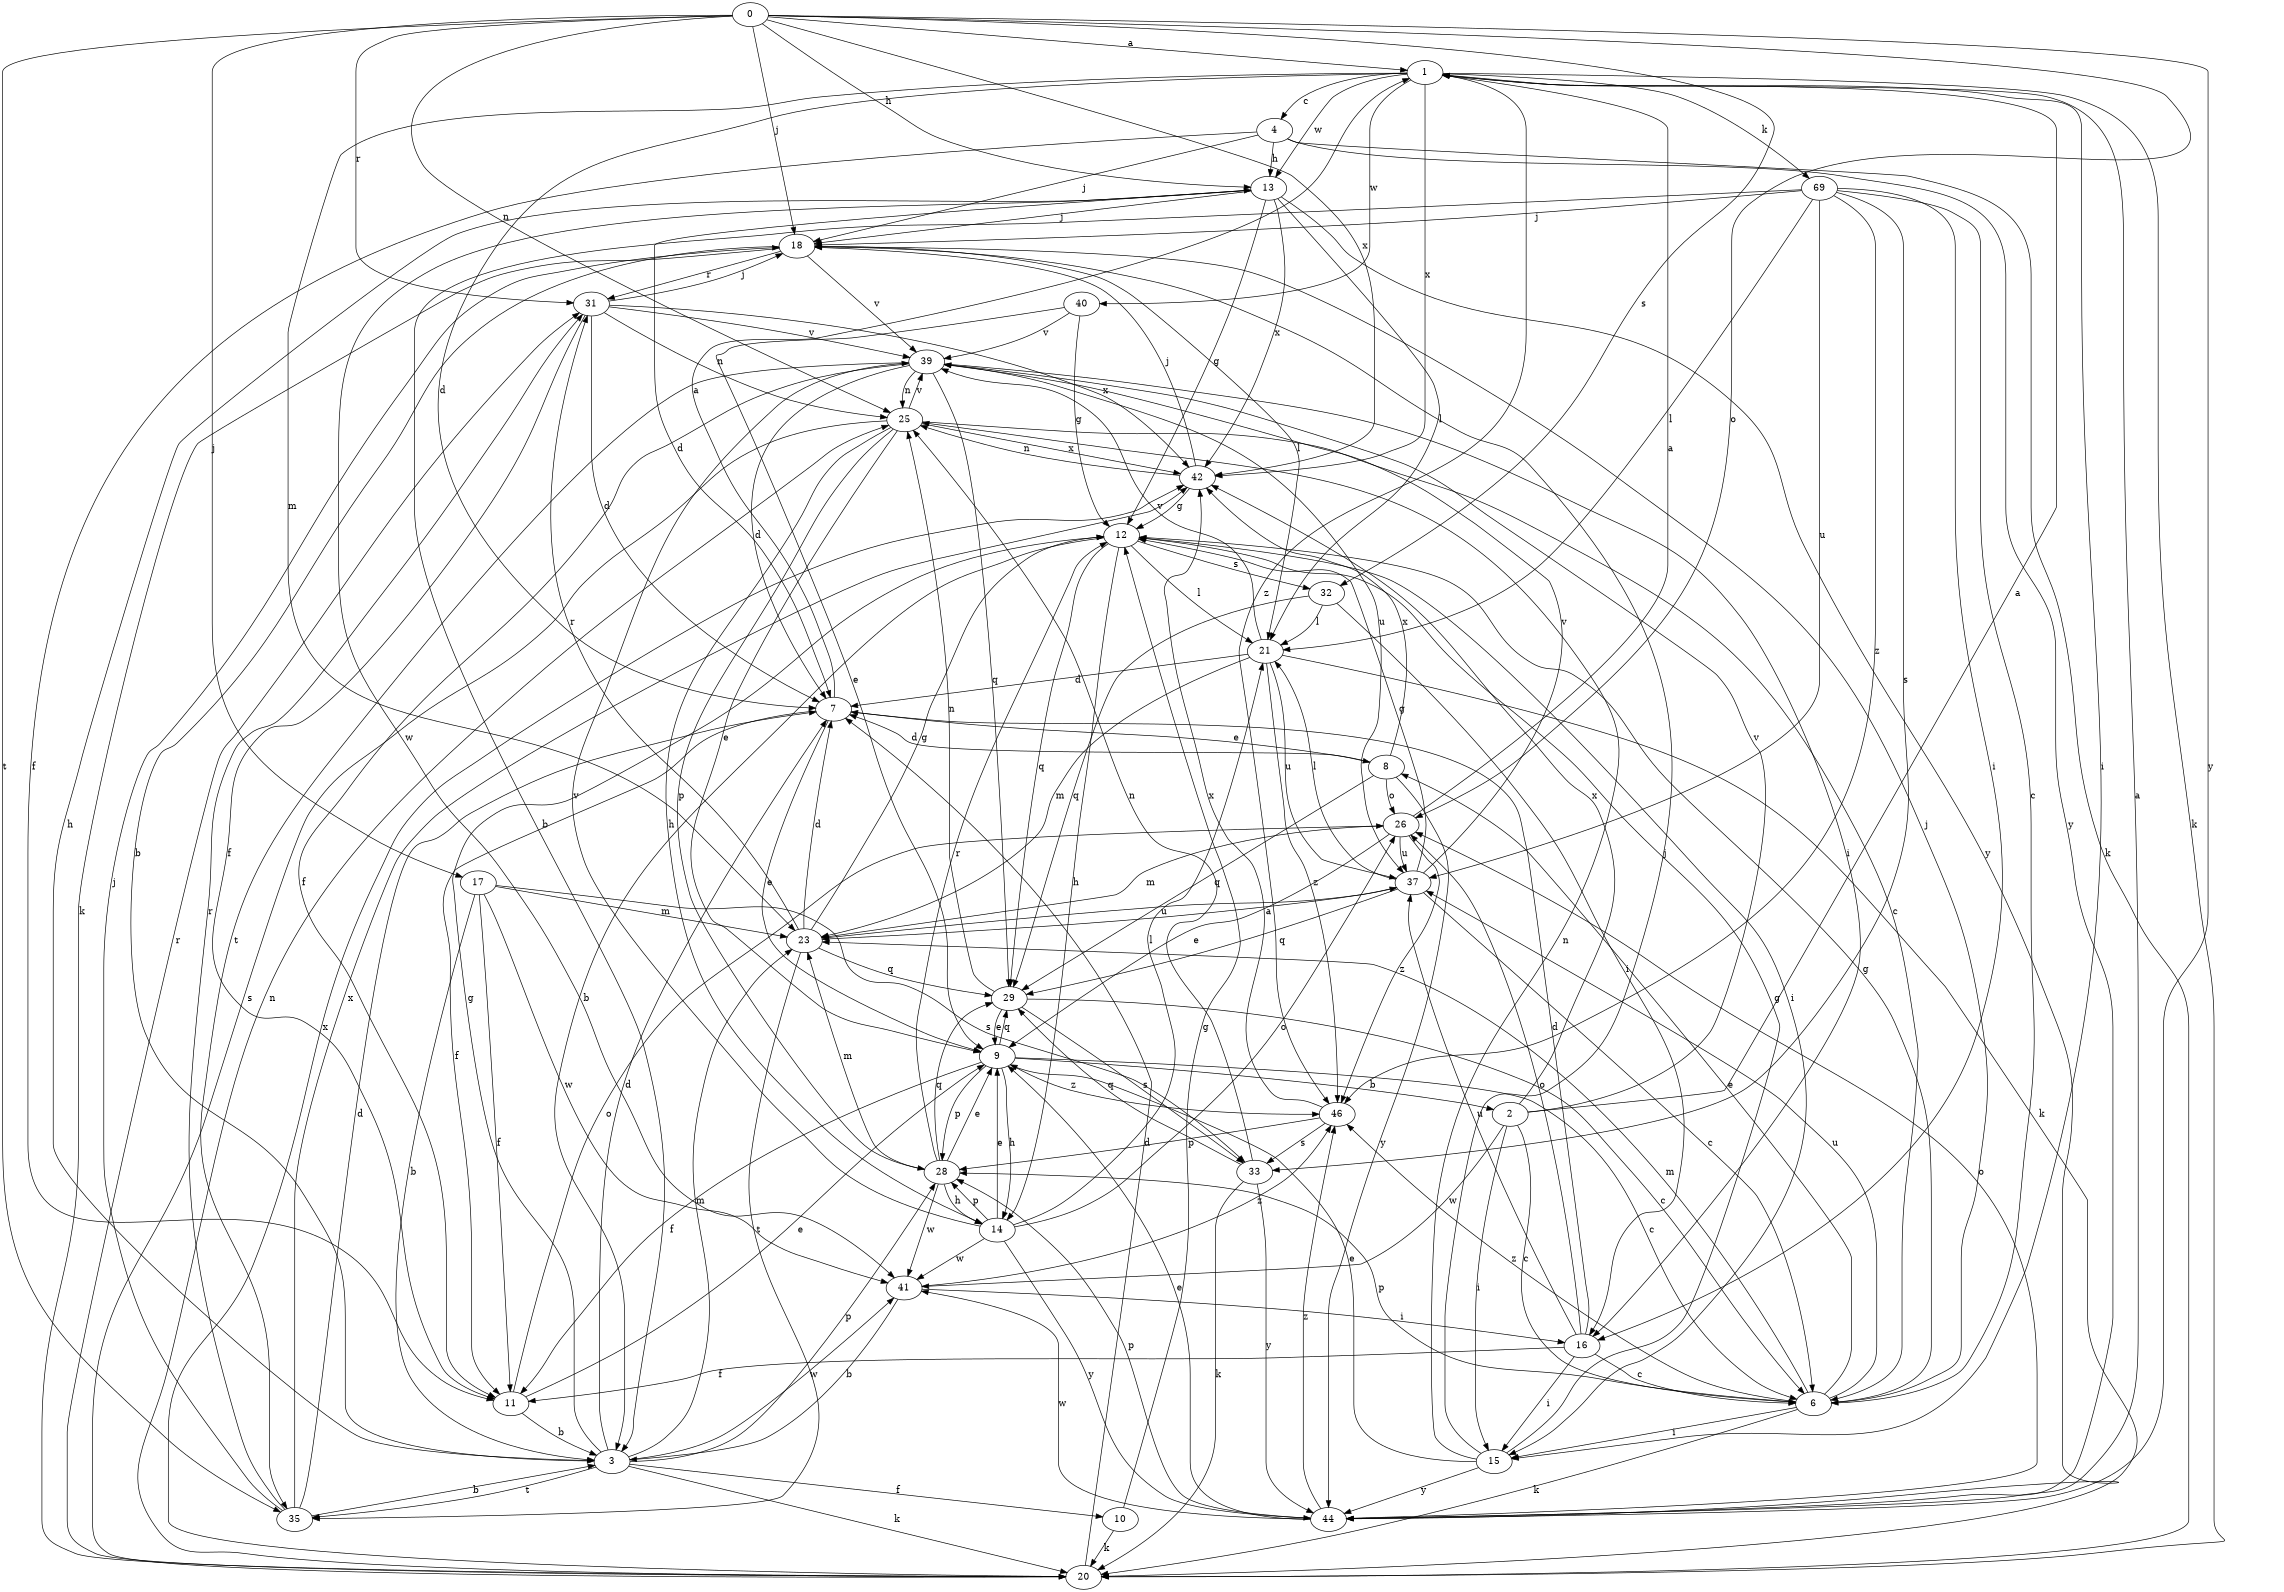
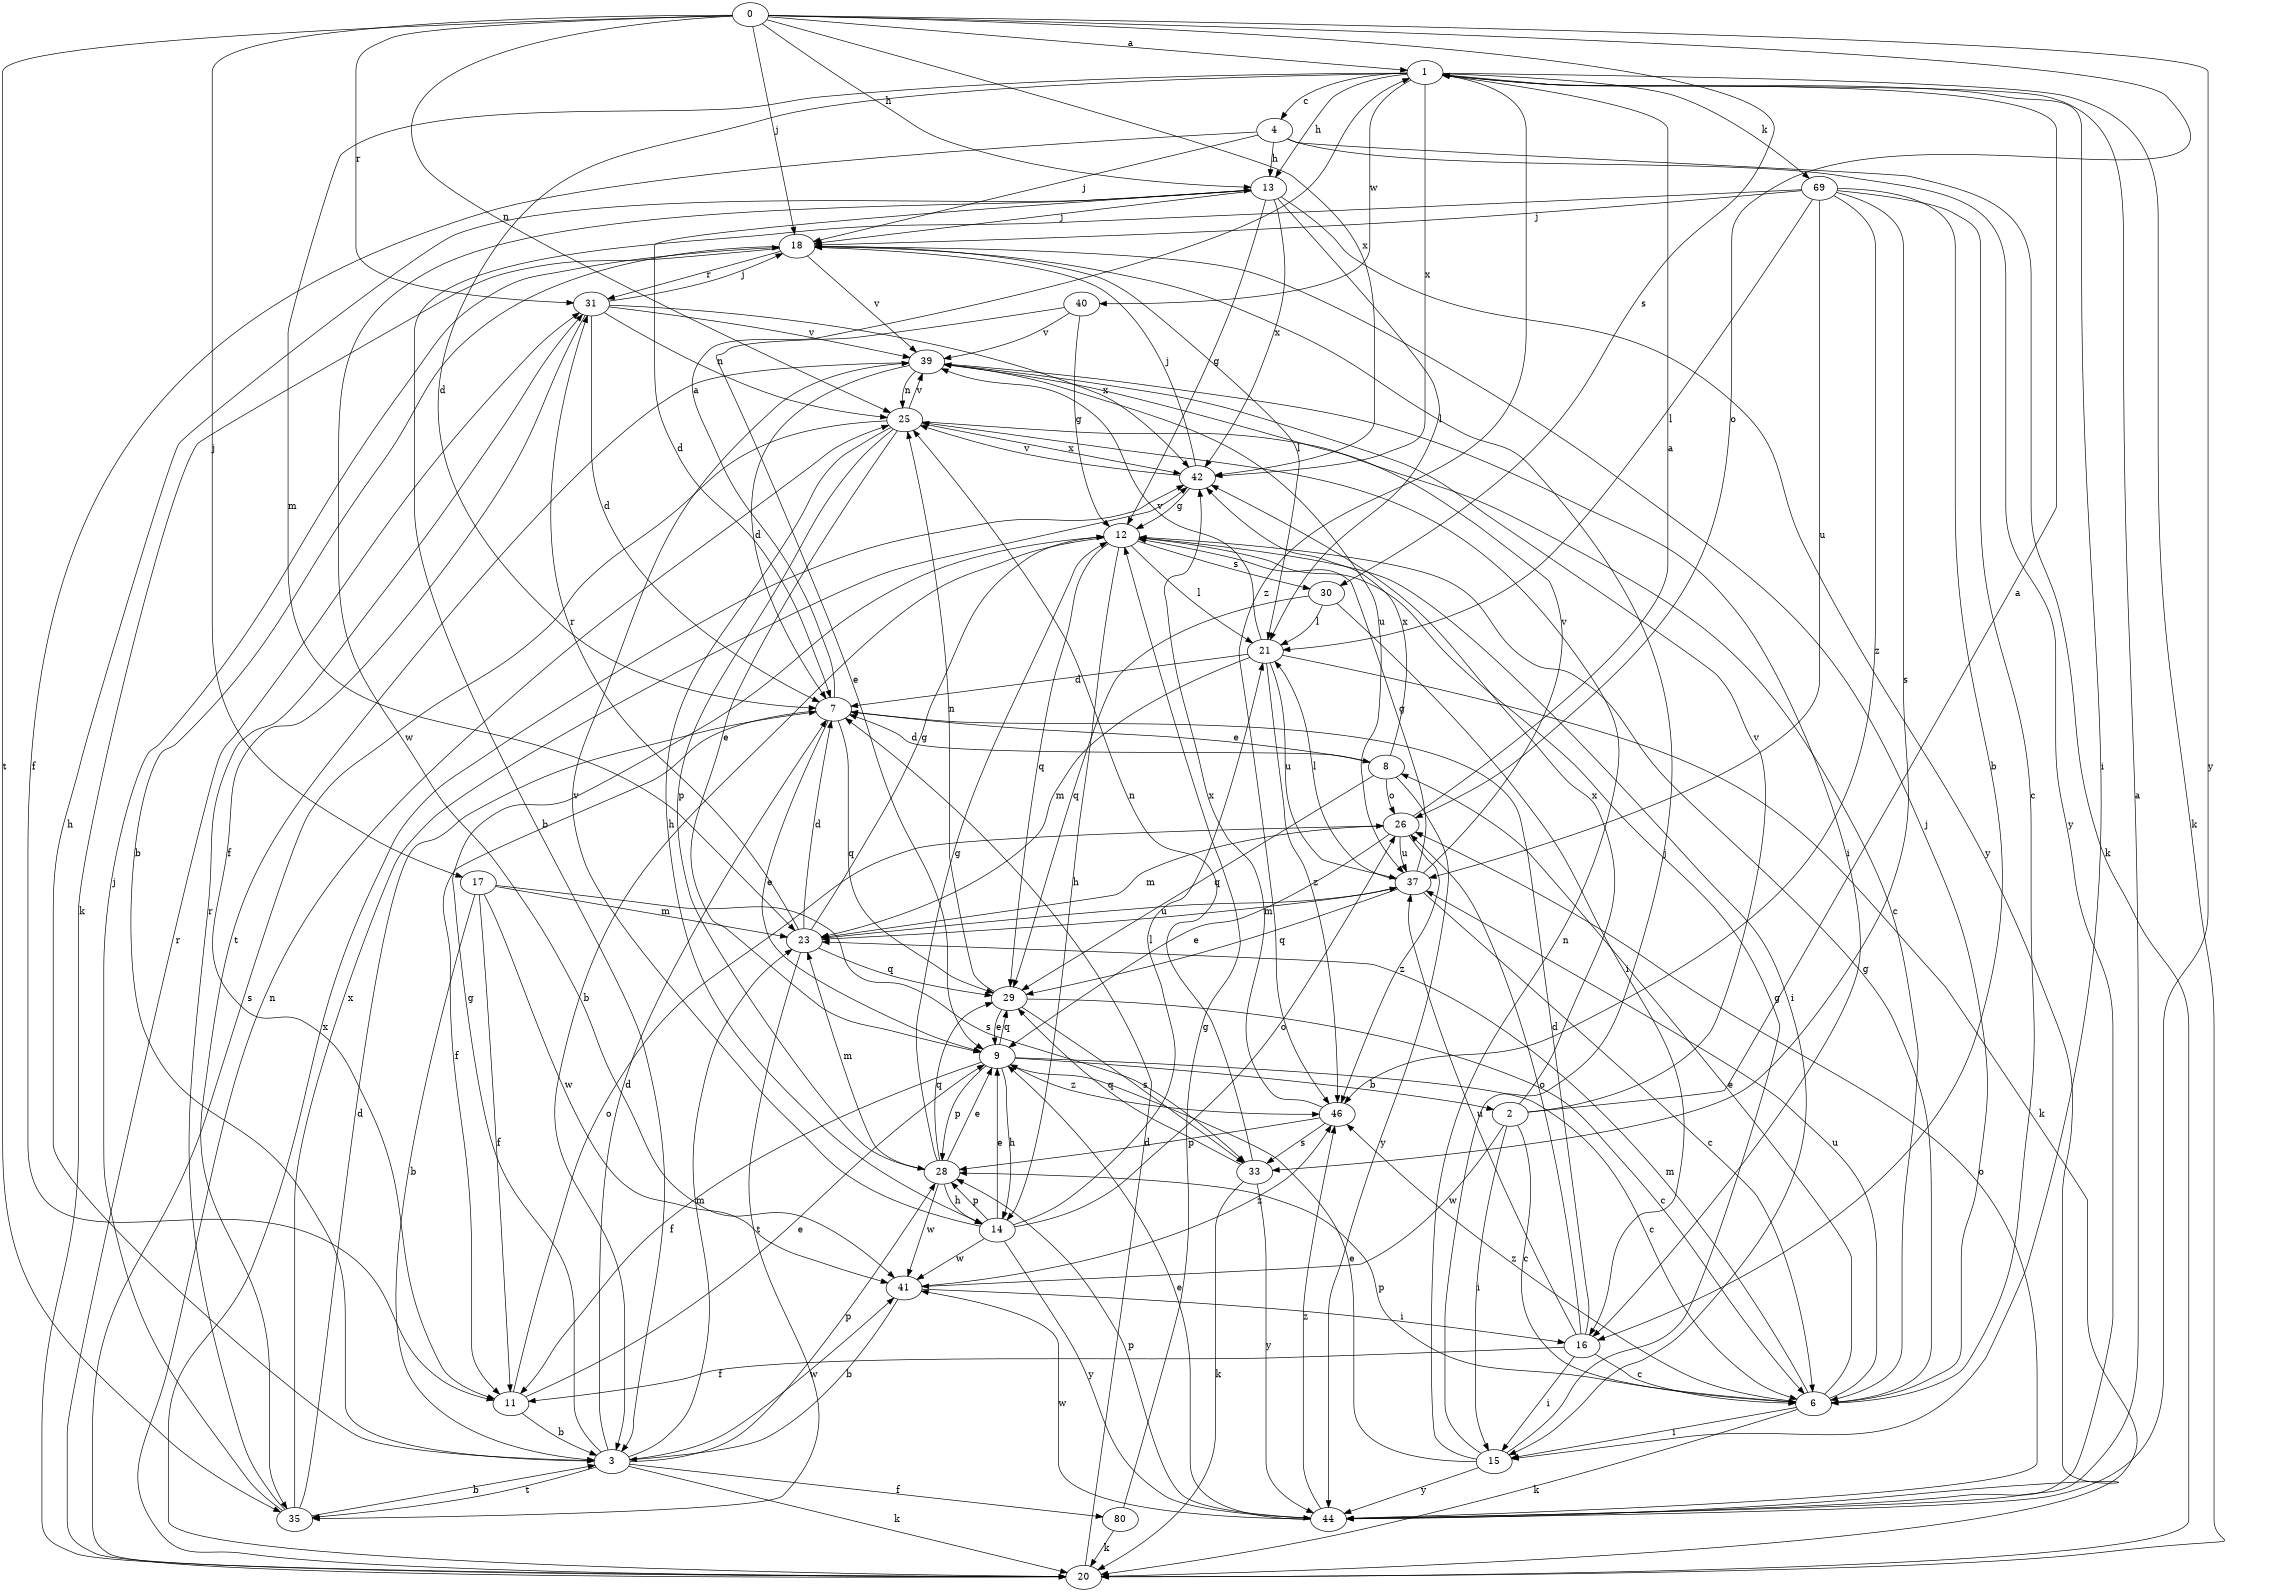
  strict digraph {
    0
    1
    13
    17
    18
    25
    26
    31
-   32
+   32 [label=30]
    35
    42
    44
    4
    7
    15
    n16 [label=69]
    20
    23
    40
    46
    41
    12
    21
    3
    11
    33
    39
    6
    28
    9
    14
    37
    29
    16
    8
    2
-   10
+   10 [label=80]
    0 -> 1 [label=a]
    0 -> 13 [label=h]
    0 -> 17 [label=j]
    0 -> 18 [label=j]
    0 -> 25 [label=n]
    0 -> 26 [label=o]
    0 -> 31 [label=r]
    0 -> 32 [label=s]
    0 -> 35 [label=t]
    0 -> 42 [label=x]
    0 -> 44 [label=y]
-   1 -> 13 [label=w]
+   1 -> 13 [label=h]
    1 -> 42 [label=x]
    1 -> 4 [label=c]
    1 -> 7 [label=d]
    1 -> 15 [label=i]
    1 -> n16 [label=k]
    1 -> 20 [label=k]
    1 -> 23 [label=m]
    1 -> 40 [label=w]
    1 -> 46 [label=z]
    13 -> 18 [label=j]
    13 -> 42 [label=x]
    13 -> 44 [label=y]
    13 -> 7 [label=d]
    13 -> 41 [label=w]
    13 -> 12 [label=g]
    13 -> 21 [label=l]
    17 -> 23 [label=m]
    17 -> 41 [label=w]
    17 -> 3 [label=b]
    17 -> 11 [label=f]
    17 -> 33 [label=s]
    18 -> 31 [label=r]
    18 -> 20 [label=k]
    18 -> 21 [label=l]
    18 -> 3 [label=b]
    18 -> 39 [label=v]
    25 -> 42 [label=x]
    25 -> 20 [label=s]
    25 -> 39 [label=v]
    25 -> 6 [label=c]
    25 -> 28 [label=p]
    25 -> 9 [label=e]
    25 -> 14 [label=h]
    26 -> 1 [label=a]
    26 -> 23 [label=m]
    26 -> 46 [label=z]
    26 -> 9 [label=e]
    26 -> 37 [label=u]
    31 -> 18 [label=j]
    31 -> 25 [label=n]
    31 -> 42 [label=x]
    31 -> 7 [label=d]
    31 -> 11 [label=f]
    31 -> 39 [label=v]
    32 -> 21 [label=l]
    32 -> 29 [label=q]
    32 -> 16 [label=i]
    35 -> 18 [label=j]
    35 -> 31 [label=r]
    35 -> 42 [label=x]
    35 -> 7 [label=d]
    35 -> 3 [label=b]
    42 -> 18 [label=j]
-   42 -> 25 [label=n]
+   42 -> 25 [label=v]
    42 -> 12 [label=g]
    44 -> 1 [label=a]
    44 -> 26 [label=o]
    44 -> 46 [label=z]
    44 -> 41 [label=w]
    44 -> 28 [label=p]
    44 -> 9 [label=e]
    4 -> 13 [label=h]
    4 -> 18 [label=j]
    4 -> 44 [label=y]
    4 -> 20 [label=k]
    4 -> 11 [label=f]
    7 -> 1 [label=a]
    7 -> 11 [label=f]
    7 -> 9 [label=e]
-   39 -> 29 [label=q]
+   7 -> 29 [label=q]
    7 -> 8 [label=e]
    15 -> 18 [label=j]
    15 -> 25 [label=n]
    15 -> 44 [label=y]
    15 -> 12 [label=g]
    15 -> 9 [label=e]
    n16 -> 18 [label=j]
    n16 -> 46 [label=z]
    n16 -> 21 [label=l]
    n16 -> 3 [label=b]
    n16 -> 33 [label=s]
    n16 -> 6 [label=c]
    n16 -> 37 [label=u]
-   n16 -> 16 [label=i]
+   n16 -> 16 [label=b]
    20 -> 25 [label=n]
    20 -> 31 [label=r]
    20 -> 42 [label=x]
    20 -> 7 [label=d]
    23 -> 31 [label=r]
    23 -> 35 [label=t]
    23 -> 7 [label=d]
    23 -> 12 [label=g]
    23 -> 37 [label=u]
    23 -> 29 [label=q]
    40 -> 12 [label=g]
    40 -> 39 [label=v]
    40 -> 9 [label=e]
    46 -> 42 [label=x]
    46 -> 33 [label=s]
    46 -> 28 [label=p]
    41 -> 46 [label=z]
    41 -> 3 [label=b]
    41 -> 16 [label=i]
    12 -> 32 [label=s]
    12 -> 15 [label=i]
    12 -> 21 [label=l]
    12 -> 3 [label=b]
    12 -> 14 [label=h]
    12 -> 29 [label=q]
    21 -> 7 [label=d]
    21 -> 20 [label=k]
    21 -> 23 [label=m]
    21 -> 46 [label=z]
    21 -> 39 [label=v]
    21 -> 37 [label=u]
    3 -> 13 [label=h]
    3 -> 35 [label=t]
    3 -> 7 [label=d]
    3 -> 20 [label=k]
    3 -> 23 [label=m]
    3 -> 41 [label=w]
    3 -> 12 [label=g]
    3 -> 28 [label=p]
    3 -> 10 [label=f]
    11 -> 26 [label=o]
    11 -> 3 [label=b]
    11 -> 9 [label=e]
    33 -> 25 [label=n]
    33 -> 44 [label=y]
    33 -> 20 [label=k]
    33 -> 29 [label=q]
    39 -> 25 [label=n]
    39 -> 35 [label=t]
    39 -> 7 [label=d]
-   39 -> 11 [label=f]
    39 -> 37 [label=u]
    39 -> 16 [label=i]
    6 -> 18 [label=j]
    6 -> 15 [label=i]
    6 -> 20 [label=k]
    6 -> 23 [label=m]
    6 -> 46 [label=z]
    6 -> 12 [label=g]
    6 -> 28 [label=p]
    6 -> 37 [label=u]
    6 -> 8 [label=e]
    28 -> 23 [label=m]
    28 -> 41 [label=w]
-   28 -> 12 [label=r]
+   28 -> 12 [label=g]
    28 -> 9 [label=e]
    28 -> 14 [label=h]
    28 -> 29 [label=q]
    9 -> 46 [label=z]
    9 -> 11 [label=f]
    9 -> 6 [label=c]
    9 -> 28 [label=p]
    9 -> 14 [label=h]
    9 -> 29 [label=q]
    9 -> 2 [label=b]
    14 -> 26 [label=o]
    14 -> 44 [label=y]
    14 -> 41 [label=w]
    14 -> 21 [label=l]
    14 -> 39 [label=v]
    14 -> 28 [label=p]
    14 -> 9 [label=e]
-   37 -> 23 [label=a]
+   37 -> 23 [label=m]
    37 -> 12 [label=g]
    37 -> 21 [label=l]
    37 -> 39 [label=v]
    37 -> 6 [label=c]
    37 -> 29 [label=q]
    29 -> 25 [label=n]
    29 -> 33 [label=s]
    29 -> 6 [label=c]
    29 -> 9 [label=e]
    16 -> 26 [label=o]
    16 -> 7 [label=d]
    16 -> 15 [label=i]
    16 -> 11 [label=f]
    16 -> 6 [label=c]
    16 -> 37 [label=u]
    8 -> 26 [label=o]
    8 -> 42 [label=x]
    8 -> 44 [label=y]
    8 -> 7 [label=d]
    8 -> 29 [label=q]
    2 -> 1 [label=a]
    2 -> 42 [label=x]
    2 -> 15 [label=i]
    2 -> 41 [label=w]
    2 -> 39 [label=v]
    2 -> 6 [label=c]
    10 -> 20 [label=k]
    10 -> 12 [label=g]
  }
